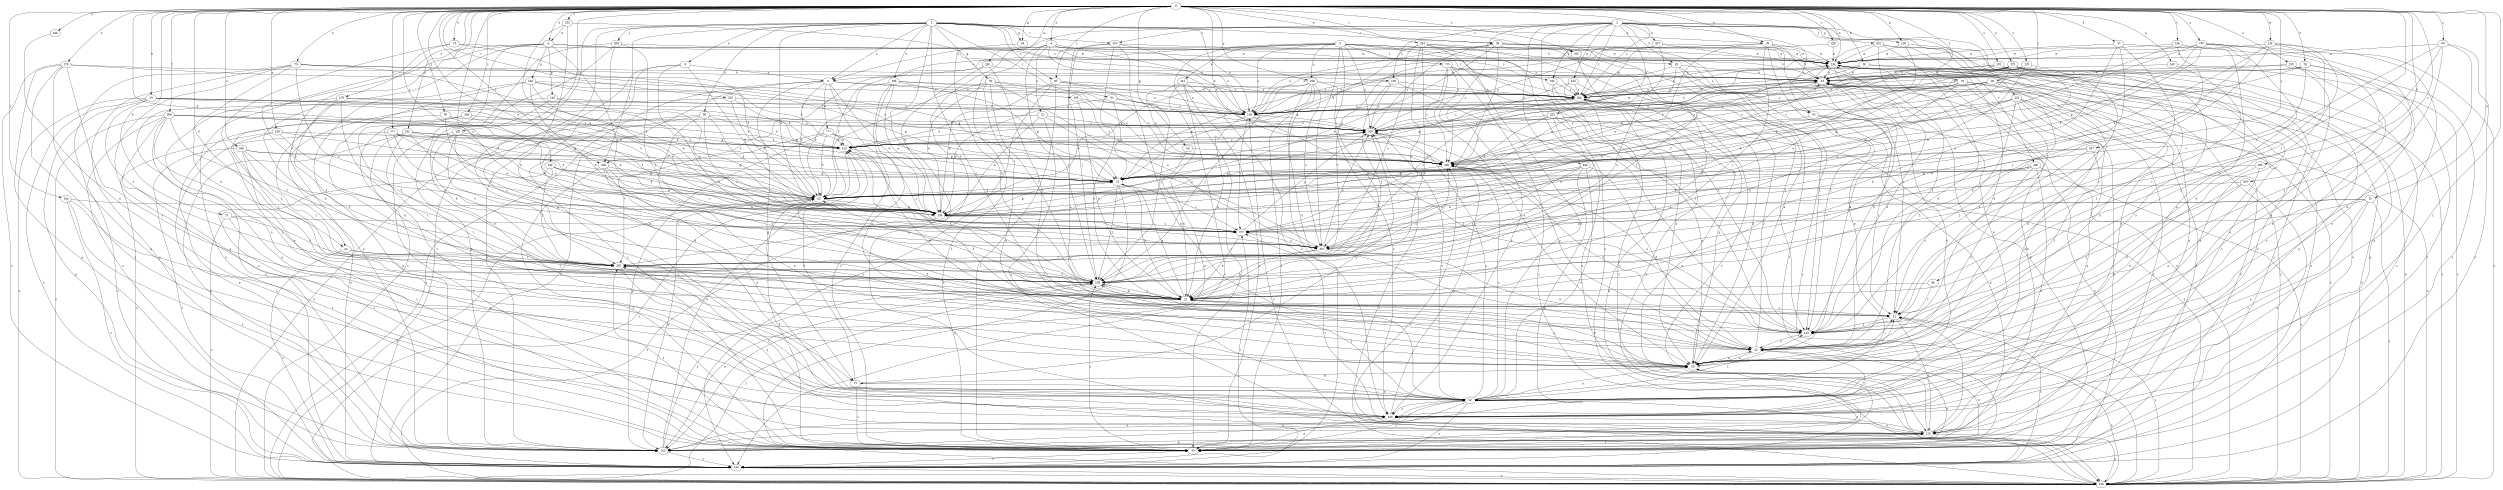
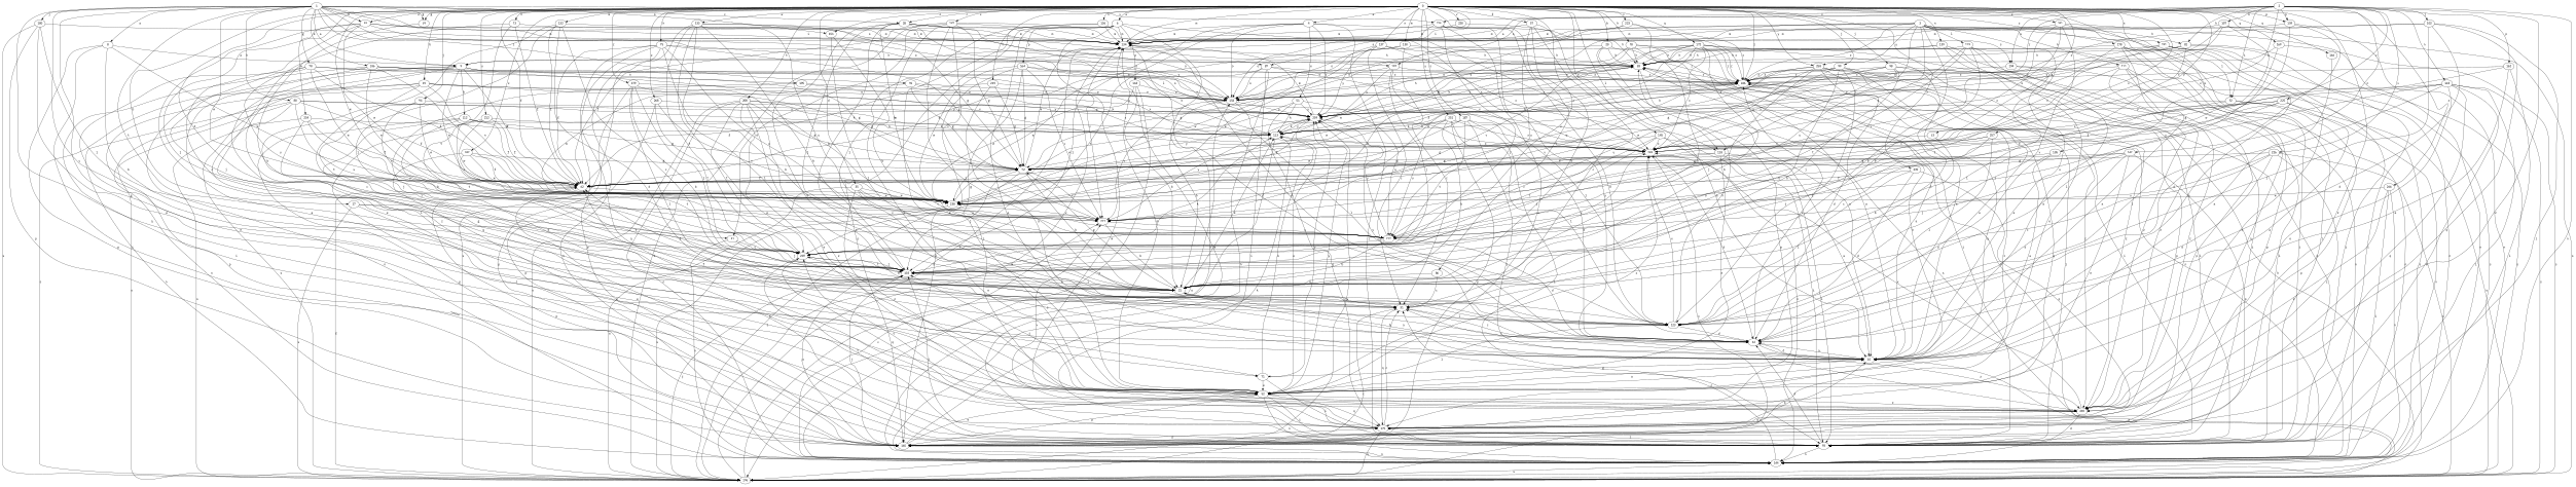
  strict digraph {
    fontname="IBM Plex Mono"
    node [fontname="IBM Plex Mono"]
    edge [fontname="IBM Plex Mono"]
    0
    4
    6
    17
    19
    20
    28
    35
    41
    49
    57
    62
    63
    69
    73
    75
    78
    86
    87
    94
    98
    99
    105
    118
    130
    132
    134
    136
    137
    139
    145
    151
    159
    166
    169
    172
    178
    179
    186
    187
    191
    200
    212
    217
    219
    220
    223
    233
    234
    238
    239
    241
    242
    247
    249
    251
    257
    258
    266
    268
    269
    154
    207
    194
    93
    259
    51
    103
    144
    52
    83
    163
    164
    165
    227
    196
    72
    113
    10
    123
    31
    21
    175
    42
    1
    8
    9
    70
    71
    80
    91
    100
    106
    192
    224
    112
    195
    2
    81
    92
    102
    107
    142
    143
    162
    225
    226
    3
    111
    119
    0 -> 4 [label=a]
    0 -> 6 [label=a]
    0 -> 17 [label=b]
    0 -> 19 [label=b]
    0 -> 20 [label=b]
    0 -> 28 [label=c]
    0 -> 35 [label=d]
    0 -> 41 [label=d]
    0 -> 49 [label=e]
    0 -> 57 [label=f]
    0 -> 62 [label=f]
    0 -> 63 [label=g]
    0 -> 69 [label=g]
    0 -> 73 [label=h]
    0 -> 75 [label=h]
    0 -> 78 [label=h]
    0 -> 86 [label=i]
    0 -> 87 [label=i]
    0 -> 94 [label=j]
    0 -> 98 [label=j]
    0 -> 99 [label=j]
    0 -> 105 [label=k]
    0 -> 118 [label=l]
    0 -> 130 [label=m]
    0 -> 132 [label=m]
    0 -> 134 [label=m]
    0 -> 136 [label=n]
    0 -> 137 [label=n]
    0 -> 139 [label=n]
    0 -> 145 [label=o]
    0 -> 151 [label=o]
    0 -> 159 [label=p]
    0 -> 166 [label=q]
    0 -> 169 [label=q]
    0 -> 172 [label=q]
    0 -> 178 [label=r]
    0 -> 179 [label=r]
    0 -> 186 [label=r]
    0 -> 187 [label=s]
    0 -> 191 [label=s]
    0 -> 200 [label=t]
    0 -> 212 [label=u]
    0 -> 217 [label=u]
    0 -> 219 [label=v]
    0 -> 220 [label=v]
    0 -> 223 [label=v]
    0 -> 233 [label=w]
    0 -> 234 [label=w]
    0 -> 238 [label=w]
    0 -> 239 [label=x]
    0 -> 241 [label=x]
    0 -> 242 [label=x]
    0 -> 247 [label=x]
    0 -> 249 [label=x]
    0 -> 251 [label=y]
    0 -> 257 [label=y]
    0 -> 258 [label=y]
    0 -> 266 [label=z]
    0 -> 268 [label=z]
    0 -> 269 [label=z]
    4 -> 134 [label=m]
    4 -> 154 [label=o]
    4 -> 207 [label=t]
    4 -> 194 [label=s]
    4 -> 93 [label=i]
    4 -> 259 [label=y]
    4 -> 51 [label=e]
    4 -> 103 [label=j]
    6 -> 41 [label=d]
    6 -> 134 [label=m]
    6 -> 144 [label=n]
    6 -> 52 [label=e]
    6 -> 83 [label=h]
    6 -> 163 [label=p]
    6 -> 164 [label=p]
    6 -> 165 [label=p]
    6 -> 227 [label=v]
    17 -> 207 [label=t]
    17 -> 52 [label=e]
    17 -> 227 [label=v]
    17 -> 196 [label=s]
    19 -> 62 [label=n]
    19 -> 154 [label=o]
    19 -> 207 [label=t]
    19 -> 144 [label=n]
    19 -> 165 [label=p]
    19 -> 196 [label=s]
    19 -> 72 [label=g]
    19 -> 113 [label=k]
    20 -> 186 [label=r]
    20 -> 154 [label=o]
    20 -> 83 [label=h]
    20 -> 165 [label=p]
    20 -> 10 [label=a]
    28 -> 134 [label=m]
    28 -> 238 [label=w]
    28 -> 249 [label=x]
    28 -> 154 [label=o]
    28 -> 259 [label=y]
    28 -> 103 [label=j]
    28 -> 10 [label=a]
    28 -> 123 [label=l]
    35 -> 217 [label=u]
    35 -> 238 [label=w]
    35 -> 269 [label=z]
    35 -> 52 [label=e]
    35 -> 227 [label=v]
    35 -> 196 [label=s]
    41 -> 207 [label=t]
    41 -> 103 [label=j]
    41 -> 144 [label=n]
    49 -> 134 [label=m]
    49 -> 238 [label=w]
    49 -> 154 [label=o]
    49 -> 103 [label=j]
    49 -> 52 [label=e]
    49 -> 83 [label=h]
    49 -> 31 [label=c]
    57 -> 134 [label=m]
    57 -> 217 [label=u]
    57 -> 10 [label=a]
    57 -> 31 [label=c]
    57 -> 21 [label=b]
    62 -> 238 [label=w]
    62 -> 165 [label=p]
    63 -> 249 [label=x]
    63 -> 21 [label=b]
    69 -> 21 [label=b]
    73 -> 62 [label=f]
    73 -> 134 [label=m]
    73 -> 269 [label=z]
    73 -> 207 [label=t]
    75 -> 62 [label=f]
    75 -> 217 [label=u]
    75 -> 144 [label=n]
    75 -> 83 [label=h]
    75 -> 165 [label=p]
    75 -> 72 [label=g]
    75 -> 21 [label=b]
    75 -> 175 [label=q]
    78 -> 186 [label=r]
    78 -> 93 [label=i]
    78 -> 83 [label=h]
    78 -> 227 [label=v]
    78 -> 113 [label=k]
    78 -> 10 [label=a]
    86 -> 31 [label=c]
    86 -> 21 [label=b]
    87 -> 186 [label=r]
    87 -> 238 [label=w]
    87 -> 249 [label=x]
    87 -> 154 [label=o]
    87 -> 93 [label=i]
    87 -> 144 [label=n]
    94 -> 238 [label=w]
    94 -> 259 [label=y]
    94 -> 103 [label=j]
    94 -> 227 [label=v]
    98 -> 186 [label=r]
    98 -> 249 [label=x]
    98 -> 269 [label=z]
    98 -> 259 [label=y]
    98 -> 165 [label=p]
    98 -> 72 [label=g]
    98 -> 21 [label=b]
    99 -> 186 [label=r]
    99 -> 238 [label=w]
    99 -> 93 [label=i]
    99 -> 113 [label=k]
    99 -> 10 [label=a]
    99 -> 123 [label=l]
    99 -> 21 [label=b]
    105 -> 72 [label=g]
    105 -> 10 [label=a]
    105 -> 42 [label=d]
    118 -> 93 [label=i]
    118 -> 52 [label=e]
    118 -> 227 [label=v]
    118 -> 72 [label=g]
    118 -> 10 [label=a]
    130 -> 62 [label=f]
    130 -> 238 [label=w]
    130 -> 83 [label=h]
    130 -> 31 [label=c]
    132 -> 62 [label=f]
    132 -> 134 [label=m]
    132 -> 103 [label=j]
    132 -> 31 [label=c]
    132 -> 175 [label=q]
    132 -> 42 [label=d]
    134 -> 83 [label=h]
    134 -> 196 [label=s]
    134 -> 42 [label=d]
    136 -> 134 [label=m]
    136 -> 249 [label=x]
    136 -> 103 [label=j]
    136 -> 52 [label=e]
    137 -> 238 [label=w]
    137 -> 249 [label=x]
    137 -> 259 [label=y]
    137 -> 83 [label=h]
    137 -> 31 [label=c]
    139 -> 269 [label=z]
    139 -> 154 [label=o]
    139 -> 93 [label=i]
    139 -> 52 [label=e]
    139 -> 83 [label=h]
    145 -> 249 [label=x]
    145 -> 207 [label=t]
    145 -> 93 [label=i]
    145 -> 103 [label=j]
    145 -> 144 [label=n]
    145 -> 72 [label=g]
    151 -> 123 [label=l]
    151 -> 21 [label=b]
    159 -> 134 [label=m]
    159 -> 217 [label=u]
    159 -> 144 [label=n]
    159 -> 42 [label=d]
    166 -> 10 [label=a]
    169 -> 83 [label=h]
    169 -> 196 [label=s]
    169 -> 123 [label=l]
    172 -> 62 [label=f]
    172 -> 186 [label=r]
    172 -> 238 [label=w]
    172 -> 249 [label=x]
    172 -> 154 [label=o]
    172 -> 144 [label=n]
    172 -> 83 [label=h]
    172 -> 113 [label=k]
    172 -> 10 [label=a]
    172 -> 21 [label=b]
    172 -> 175 [label=q]
    178 -> 249 [label=x]
    178 -> 93 [label=i]
    178 -> 144 [label=n]
    178 -> 83 [label=h]
    178 -> 165 [label=p]
    178 -> 10 [label=a]
    178 -> 175 [label=q]
    179 -> 238 [label=w]
    179 -> 154 [label=o]
    179 -> 103 [label=j]
    179 -> 165 [label=p]
    179 -> 123 [label=l]
    179 -> 21 [label=b]
    186 -> 154 [label=o]
    186 -> 93 [label=i]
    186 -> 227 [label=v]
    186 -> 113 [label=k]
    186 -> 10 [label=a]
    186 -> 175 [label=q]
    187 -> 238 [label=w]
    187 -> 269 [label=z]
    187 -> 207 [label=t]
    187 -> 93 [label=i]
    187 -> 113 [label=k]
    187 -> 42 [label=d]
    191 -> 249 [label=x]
    191 -> 269 [label=z]
    191 -> 154 [label=o]
    191 -> 93 [label=i]
    191 -> 83 [label=h]
    191 -> 196 [label=s]
    200 -> 269 [label=z]
    200 -> 207 [label=t]
    200 -> 259 [label=y]
    200 -> 144 [label=n]
    200 -> 52 [label=e]
    200 -> 196 [label=s]
    200 -> 72 [label=g]
    200 -> 113 [label=k]
    200 -> 10 [label=a]
    212 -> 62 [label=f]
    212 -> 238 [label=w]
    212 -> 93 [label=i]
    212 -> 227 [label=v]
    212 -> 113 [label=k]
    217 -> 207 [label=t]
    217 -> 259 [label=y]
    217 -> 21 [label=b]
    217 -> 42 [label=d]
    219 -> 62 [label=f]
    219 -> 154 [label=o]
    219 -> 72 [label=g]
    219 -> 10 [label=a]
    220 -> 134 [label=m]
    220 -> 186 [label=r]
-   223 -> 6 [label=m]
+   223 -> 134 [label=m]
    223 -> 186 [label=r]
    223 -> 238 [label=w]
    223 -> 21 [label=b]
    233 -> 134 [label=m]
    233 -> 217 [label=u]
    233 -> 207 [label=t]
    233 -> 52 [label=e]
    233 -> 196 [label=s]
    233 -> 72 [label=g]
    233 -> 123 [label=l]
    233 -> 21 [label=b]
    234 -> 62 [label=f]
    234 -> 217 [label=u]
    234 -> 103 [label=j]
    234 -> 196 [label=s]
    234 -> 113 [label=k]
    238 -> 227 [label=v]
    238 -> 196 [label=s]
    238 -> 72 [label=g]
    239 -> 62 [label=f]
    239 -> 123 [label=l]
    239 -> 175 [label=q]
    239 -> 42 [label=d]
    241 -> 134 [label=m]
    241 -> 144 [label=n]
    241 -> 227 [label=v]
    241 -> 10 [label=a]
    241 -> 123 [label=l]
    241 -> 21 [label=b]
    242 -> 62 [label=f]
    242 -> 238 [label=w]
    242 -> 207 [label=t]
    242 -> 93 [label=i]
    242 -> 72 [label=g]
    247 -> 62 [label=f]
    247 -> 134 [label=m]
    247 -> 249 [label=x]
    247 -> 52 [label=e]
    247 -> 227 [label=v]
    247 -> 196 [label=s]
    247 -> 72 [label=g]
    247 -> 123 [label=l]
    249 -> 72 [label=g]
    249 -> 42 [label=d]
    251 -> 62 [label=f]
    251 -> 217 [label=u]
    251 -> 249 [label=x]
    251 -> 165 [label=p]
    251 -> 113 [label=k]
    251 -> 123 [label=l]
    251 -> 21 [label=b]
    257 -> 62 [label=f]
    257 -> 249 [label=x]
    257 -> 103 [label=j]
    257 -> 123 [label=l]
    258 -> 186 [label=r]
    258 -> 217 [label=u]
    258 -> 238 [label=w]
    258 -> 269 [label=z]
    258 -> 93 [label=i]
    258 -> 103 [label=j]
    258 -> 144 [label=n]
    258 -> 42 [label=d]
    266 -> 238 [label=w]
    266 -> 269 [label=z]
    266 -> 93 [label=i]
    266 -> 144 [label=n]
    268 -> 207 [label=t]
    268 -> 259 [label=y]
    268 -> 165 [label=p]
    268 -> 227 [label=v]
    269 -> 249 [label=x]
    269 -> 207 [label=t]
    269 -> 93 [label=d]
    269 -> 175 [label=q]
    154 -> 259 [label=y]
    154 -> 83 [label=h]
    154 -> 227 [label=v]
    154 -> 123 [label=l]
    154 -> 21 [label=b]
    207 -> 103 [label=j]
    207 -> 21 [label=b]
    207 -> 175 [label=q]
    194 -> 186 [label=r]
    194 -> 144 [label=n]
    194 -> 10 [label=a]
    93 -> 62 [label=f]
    93 -> 134 [label=m]
    93 -> 207 [label=t]
    93 -> 103 [label=j]
    93 -> 144 [label=n]
    93 -> 42 [label=d]
    259 -> 134 [label=m]
    259 -> 186 [label=r]
    259 -> 52 [label=e]
    259 -> 113 [label=k]
    51 -> 217 [label=u]
    51 -> 238 [label=w]
    51 -> 259 [label=y]
    51 -> 113 [label=k]
    51 -> 175 [label=q]
    103 -> 249 [label=x]
    103 -> 207 [label=t]
    103 -> 165 [label=p]
    103 -> 113 [label=k]
    103 -> 21 [label=b]
    144 -> 83 [label=h]
    144 -> 227 [label=v]
    144 -> 196 [label=s]
    144 -> 31 [label=c]
    52 -> 134 [label=m]
    52 -> 249 [label=x]
    52 -> 269 [label=z]
    52 -> 93 [label=i]
    52 -> 259 [label=y]
    52 -> 103 [label=j]
    52 -> 144 [label=n]
    52 -> 83 [label=h]
    52 -> 165 [label=p]
    52 -> 10 [label=a]
    52 -> 123 [label=l]
    52 -> 175 [label=q]
    83 -> 186 [label=r]
    83 -> 238 [label=w]
    83 -> 259 [label=y]
    83 -> 196 [label=s]
    163 -> 238 [label=w]
    163 -> 154 [label=o]
    163 -> 144 [label=n]
    163 -> 21 [label=b]
    164 -> 186 [label=r]
    164 -> 238 [label=w]
    164 -> 269 [label=z]
    164 -> 165 [label=p]
    164 -> 227 [label=v]
    164 -> 72 [label=g]
    164 -> 113 [label=k]
    165 -> 103 [label=j]
    165 -> 144 [label=n]
    165 -> 52 [label=e]
    165 -> 113 [label=k]
    165 -> 10 [label=a]
    227 -> 217 [label=u]
    227 -> 259 [label=y]
    227 -> 83 [label=h]
    227 -> 21 [label=b]
    196 -> 62 [label=f]
    196 -> 134 [label=m]
    196 -> 249 [label=x]
    196 -> 154 [label=o]
    196 -> 259 [label=y]
    196 -> 103 [label=j]
    196 -> 83 [label=h]
    196 -> 10 [label=a]
    196 -> 31 [label=c]
    72 -> 62 [label=f]
    72 -> 134 [label=m]
    72 -> 259 [label=y]
    72 -> 103 [label=j]
    72 -> 227 [label=v]
    72 -> 196 [label=s]
    72 -> 21 [label=b]
    113 -> 249 [label=x]
    113 -> 259 [label=y]
    113 -> 196 [label=s]
    10 -> 31 [label=c]
    10 -> 21 [label=b]
    10 -> 42 [label=d]
    10 -> 71 [label=g]
    123 -> 249 [label=x]
    123 -> 83 [label=h]
    123 -> 42 [label=d]
    31 -> 123 [label=l]
    31 -> 175 [label=q]
    21 -> 62 [label=f]
    21 -> 103 [label=j]
    21 -> 72 [label=g]
    21 -> 113 [label=k]
    21 -> 10 [label=a]
    21 -> 31 [label=c]
    175 -> 134 [label=m]
    175 -> 186 [label=r]
    175 -> 93 [label=i]
    175 -> 165 [label=p]
    175 -> 227 [label=v]
    175 -> 196 [label=s]
    175 -> 31 [label=c]
    42 -> 62 [label=f]
    42 -> 134 [label=m]
    42 -> 186 [label=r]
    42 -> 269 [label=z]
    42 -> 259 [label=y]
    42 -> 10 [label=a]
    42 -> 31 [label=c]
    1 -> 28 [label=c]
    1 -> 49 [label=e]
    1 -> 69 [label=g]
    1 -> 87 [label=i]
    1 -> 118 [label=l]
    1 -> 151 [label=o]
    1 -> 238 [label=w]
    1 -> 154 [label=o]
    1 -> 207 [label=t]
    1 -> 31 [label=c]
    1 -> 175 [label=q]
    1 -> 8 [label=a]
    1 -> 9 [label=a]
    1 -> 70 [label=g]
    1 -> 71 [label=g]
    1 -> 80 [label=h]
    1 -> 91 [label=i]
    1 -> 100 [label=j]
    1 -> 106 [label=k]
    1 -> 192 [label=s]
    1 -> 224 [label=v]
    8 -> 238 [label=w]
    8 -> 93 [label=i]
    8 -> 165 [label=p]
    8 -> 21 [label=b]
    8 -> 9 [label=a]
    9 -> 62 [label=f]
    9 -> 238 [label=w]
    9 -> 249 [label=x]
    9 -> 144 [label=n]
    9 -> 196 [label=s]
    9 -> 31 [label=c]
    9 -> 71 [label=g]
    9 -> 112 [label=k]
    9 -> 195 [label=s]
    70 -> 62 [label=f]
    70 -> 186 [label=r]
    70 -> 217 [label=u]
    70 -> 238 [label=w]
    70 -> 249 [label=x]
    70 -> 103 [label=j]
    70 -> 52 [label=e]
    71 -> 93 [label=i]
    71 -> 259 [label=y]
    71 -> 52 [label=e]
    71 -> 113 [label=k]
    80 -> 62 [label=f]
    80 -> 217 [label=u]
    80 -> 259 [label=y]
    80 -> 144 [label=n]
    80 -> 196 [label=s]
    80 -> 113 [label=k]
    80 -> 123 [label=l]
    91 -> 238 [label=w]
    91 -> 154 [label=o]
    91 -> 259 [label=y]
    91 -> 72 [label=g]
    100 -> 134 [label=m]
    100 -> 103 [label=j]
    100 -> 52 [label=e]
    100 -> 165 [label=p]
    100 -> 196 [label=s]
    106 -> 62 [label=f]
    106 -> 186 [label=r]
    106 -> 238 [label=w]
    106 -> 154 [label=o]
    106 -> 93 [label=i]
    106 -> 72 [label=g]
    106 -> 10 [label=a]
    192 -> 186 [label=r]
    192 -> 259 [label=y]
    192 -> 103 [label=j]
    192 -> 72 [label=g]
    192 -> 123 [label=l]
    224 -> 134 [label=m]
    224 -> 154 [label=o]
    224 -> 103 [label=j]
    224 -> 52 [label=e]
    224 -> 10 [label=a]
    224 -> 42 [label=d]
    112 -> 62 [label=f]
    112 -> 207 [label=t]
    112 -> 165 [label=p]
    112 -> 72 [label=g]
    112 -> 113 [label=k]
    112 -> 42 [label=d]
    195 -> 249 [label=x]
    195 -> 154 [label=o]
    195 -> 21 [label=b]
    2 -> 159 [label=p]
    2 -> 186 [label=r]
    2 -> 249 [label=x]
    2 -> 269 [label=z]
    2 -> 194 [label=s]
    2 -> 144 [label=n]
    2 -> 9 [label=a]
    2 -> 192 [label=s]
    2 -> 224 [label=v]
    2 -> 81 [label=h]
    2 -> 92 [label=i]
    2 -> 102 [label=j]
    2 -> 107 [label=k]
    2 -> 142 [label=n]
    2 -> 143 [label=n]
    2 -> 162 [label=p]
    2 -> 225 [label=v]
    2 -> 226 [label=v]
    81 -> 154 [label=o]
    81 -> 207 [label=t]
    81 -> 93 [label=i]
    81 -> 83 [label=h]
    81 -> 196 [label=s]
    92 -> 259 [label=y]
    92 -> 144 [label=n]
    92 -> 165 [label=p]
    92 -> 31 [label=c]
    102 -> 134 [label=m]
    102 -> 186 [label=r]
    102 -> 93 [label=i]
    102 -> 123 [label=l]
    102 -> 175 [label=q]
    102 -> 42 [label=d]
    107 -> 134 [label=m]
    107 -> 238 [label=w]
    107 -> 259 [label=y]
    107 -> 196 [label=s]
    107 -> 113 [label=k]
    142 -> 217 [label=u]
    142 -> 103 [label=j]
    142 -> 52 [label=e]
    142 -> 165 [label=p]
    142 -> 72 [label=g]
    142 -> 42 [label=d]
    143 -> 62 [label=f]
    143 -> 154 [label=o]
    143 -> 93 [label=i]
    143 -> 52 [label=e]
    143 -> 165 [label=b]
    143 -> 227 [label=v]
    143 -> 196 [label=s]
    143 -> 123 [label=l]
    143 -> 175 [label=q]
    162 -> 186 [label=r]
    162 -> 93 [label=i]
    162 -> 72 [label=g]
    162 -> 10 [label=a]
    225 -> 62 [label=f]
    225 -> 217 [label=u]
    225 -> 249 [label=x]
    225 -> 259 [label=y]
    225 -> 196 [label=s]
    225 -> 10 [label=a]
    226 -> 217 [label=u]
    226 -> 269 [label=z]
    226 -> 196 [label=s]
    226 -> 72 [label=g]
    226 -> 31 [label=c]
    226 -> 42 [label=d]
    3 -> 118 [label=l]
    3 -> 186 [label=r]
    3 -> 217 [label=u]
    3 -> 258 [label=y]
    3 -> 154 [label=o]
    3 -> 93 [label=i]
    3 -> 259 [label=y]
    3 -> 123 [label=l]
    3 -> 21 [label=b]
    3 -> 9 [label=a]
    3 -> 81 [label=h]
    3 -> 92 [label=i]
    3 -> 111 [label=k]
    3 -> 119 [label=l]
    111 -> 186 [label=r]
    111 -> 269 [label=z]
    111 -> 93 [label=i]
    111 -> 103 [label=j]
    111 -> 144 [label=n]
    111 -> 165 [label=p]
    119 -> 249 [label=x]
    119 -> 269 [label=z]
    119 -> 207 [label=t]
    119 -> 83 [label=h]
    119 -> 196 [label=s]
    119 -> 10 [label=a]
    119 -> 123 [label=l]
  }
